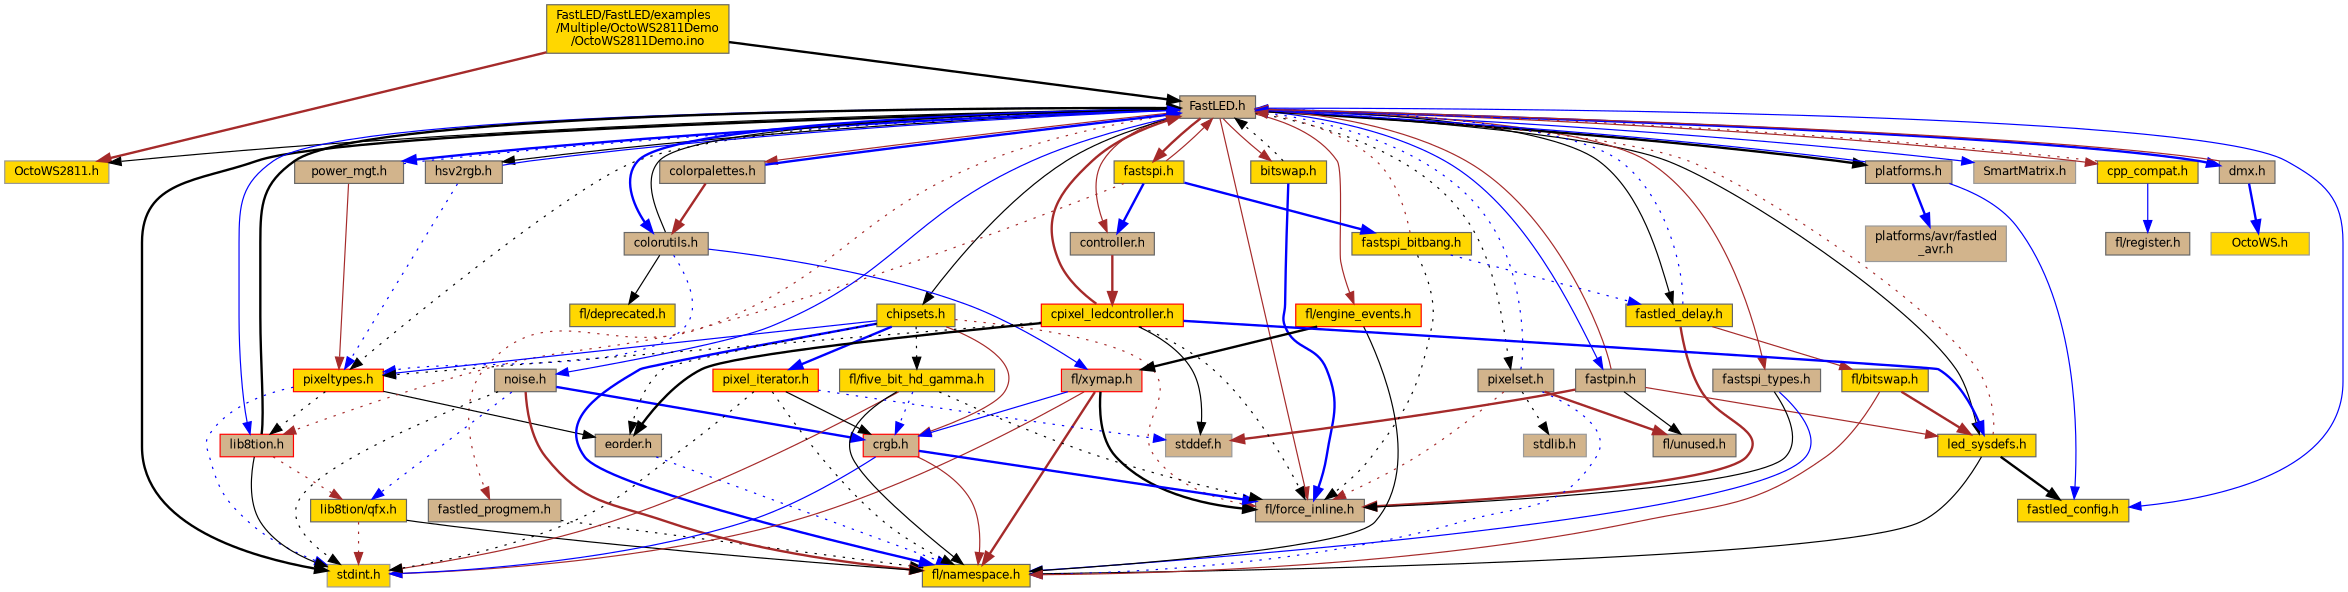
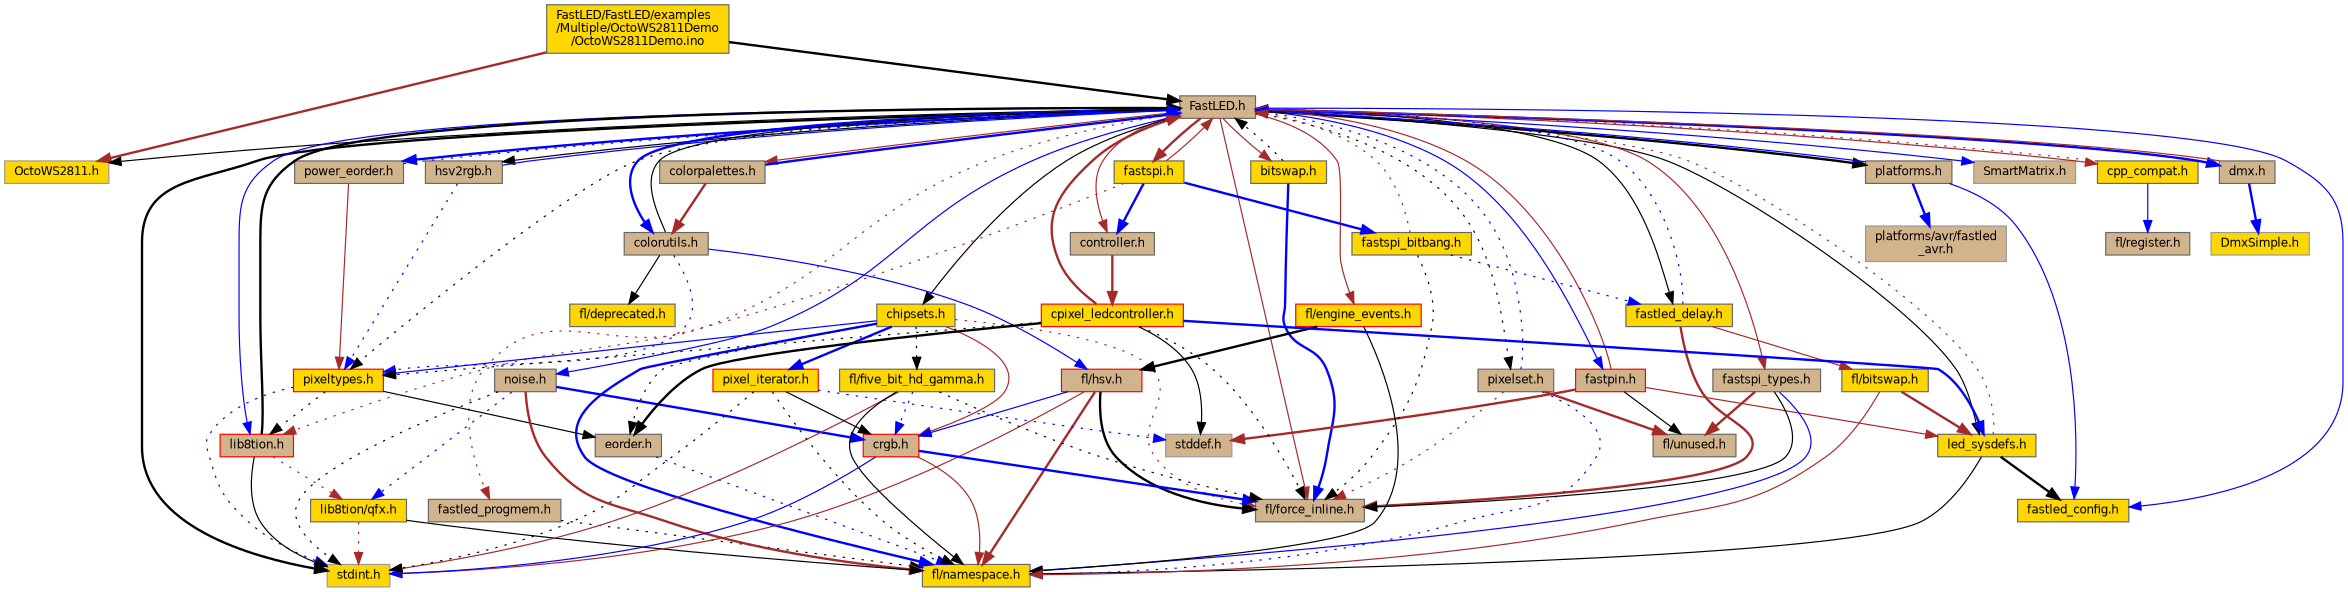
  digraph {
    node [color=grey40 fillcolor=tan fontname=Helvetica fontsize=10 shape=box style=filled]
    edge [color=black fontname=Helvetica fontsize=10 labelfontname=Helvetica labelfontsize=10 style=solid]
    n1 [color=gray40 fillcolor=gold fontcolor=black height=0.2 label="FastLED/FastLED/examples\l/Multiple/OctoWS2811Demo\l/OctoWS2811Demo.ino" width=0.4]
    n2 [color=grey60 fillcolor=gold height=0.2 label="OctoWS2811.h" width=0.4]
    n3 [height=0.2 label="FastLED.h" width=0.4]
    n4 [color=grey60 fillcolor=gold height=0.2 label="stdint.h" width=0.4]
    n5 [color=grey60 height=0.2 label="SmartMatrix.h" width=0.4]
    n6 [height=0.2 label="fl/force_inline.h" width=0.4]
    n7 [fillcolor=gold height=0.2 label="cpp_compat.h" width=0.4]
    n8 [fillcolor=gold height=0.2 label="fastled_config.h" width=0.4]
    n9 [fillcolor=gold height=0.2 label="led_sysdefs.h" width=0.4]
    n10 [fillcolor=gold height=0.2 label="fastled_delay.h" width=0.4]
    n11 [fillcolor=gold height=0.2 label="bitswap.h" width=0.4]
    n12 [height=0.2 label="controller.h" width=0.4]
    n13 [color=red fillcolor=gold height=0.2 label="pixeltypes.h" width=0.4]
    n14 [color=red height=0.2 label="lib8tion.h" width=0.4]
-   n15 [height=0.2 label="fastpin.h" width=0.4]
+   n15 [color=red height=0.2 label="fastpin.h" width=0.4]
    n16 [height=0.2 label="fastspi_types.h" width=0.4]
    n17 [height=0.2 label="dmx.h" width=0.4]
    n18 [height=0.2 label="platforms.h" width=0.4]
    n19 [height=0.2 label="fastled_progmem.h" width=0.4]
    n20 [height=0.2 label="hsv2rgb.h" width=0.4]
    n21 [height=0.2 label="colorutils.h" width=0.4]
    n22 [height=0.2 label="pixelset.h" width=0.4]
    n23 [height=0.2 label="colorpalettes.h" width=0.4]
    n24 [height=0.2 label="noise.h" width=0.4]
-   n25 [height=0.2 label="power_mgt.h" width=0.4]
+   n25 [height=0.2 label="power_eorder.h" width=0.4]
    n26 [fillcolor=gold height=0.2 label="fastspi.h" width=0.4]
    n27 [fillcolor=gold height=0.2 label="chipsets.h" width=0.4]
    n28 [color=red fillcolor=gold height=0.2 label="fl/engine_events.h" width=0.4]
    n29 [height=0.2 label="fl/register.h" width=0.4]
    n30 [fillcolor=gold height=0.2 label="fl/namespace.h" width=0.4]
    n31 [fillcolor=gold height=0.2 label="fl/bitswap.h" width=0.4]
    n32 [color=red fillcolor=gold height=0.2 label="cpixel_ledcontroller.h" width=0.4]
    n33 [height=0.2 label="eorder.h" width=0.4]
    n34 [fillcolor=gold height=0.2 label="lib8tion/qfx.h" width=0.4]
    n35 [color=grey60 height=0.2 label="stddef.h" width=0.4]
    n36 [height=0.2 label="fl/unused.h" width=0.4]
-   n37 [color=grey60 fillcolor=gold height=0.2 label="OctoWS.h" width=0.4]
+   n37 [color=grey60 fillcolor=gold height=0.2 label="DmxSimple.h" width=0.4]
    n38 [color=grey60 height=0.2 label="platforms/avr/fastled\l_avr.h" width=0.4]
-   n39 [color=red height=0.2 label="fl/xymap.h" width=0.4]
+   n39 [color=red height=0.2 label="fl/hsv.h" width=0.4]
    n40 [fillcolor=gold height=0.2 label="fl/deprecated.h" width=0.4]
-   n41 [color=grey60 height=0.2 label="stdlib.h" width=0.4]
    n42 [color=red height=0.2 label="crgb.h" width=0.4]
    n43 [fillcolor=gold height=0.2 label="fastspi_bitbang.h" width=0.4]
    n44 [fillcolor=gold height=0.2 label="fl/five_bit_hd_gamma.h" width=0.4]
    n45 [color=red fillcolor=gold height=0.2 label="pixel_iterator.h" width=0.4]
    n1 -> n2 [color=brown style=bold]
    n1 -> n3 [style=bold]
    n3 -> n2
    n3 -> n4 [style=bold]
    n3 -> n5 [color=blue]
    n3 -> n6 [color=brown]
    n3 -> n7 [color=brown]
    n3 -> n8 [color=blue]
    n3 -> n9
    n3 -> n10
    n3 -> n11 [color=brown]
    n3 -> n12 [color=brown]
    n3 -> n13 [style=dotted]
    n3 -> n14 [color=blue]
    n3 -> n15 [color=blue]
    n3 -> n16 [color=brown]
    n3 -> n17 [color=blue style=bold]
    n3 -> n18 [style=bold]
    n3 -> n19 [color=brown style=dotted]
    n3 -> n20
    n3 -> n21 [color=blue style=bold]
    n3 -> n22 [style=dotted]
    n3 -> n23 [color=brown]
    n3 -> n24 [color=blue]
    n3 -> n25 [color=blue style=bold]
    n3 -> n26 [color=brown style=bold]
    n3 -> n27
    n3 -> n28 [color=brown]
    n7 -> n3 [color=brown style=dotted]
    n7 -> n29 [color=blue]
    n9 -> n3 [color=brown style=dotted]
    n9 -> n8 [style=bold]
    n9 -> n30
    n10 -> n3 [color=blue style=dotted]
    n10 -> n6 [color=brown style=bold]
    n10 -> n31 [color=brown]
    n11 -> n3 [style=dotted]
    n11 -> n6 [color=blue style=bold]
    n12 -> n32 [color=brown style=bold]
    n13 -> n4 [color=blue style=dotted]
    n13 -> n14 [style=dotted]
    n13 -> n33
    n14 -> n3 [style=bold]
    n14 -> n4
    n14 -> n34 [color=brown style=dotted]
    n15 -> n3 [color=brown]
    n15 -> n9 [color=brown]
    n15 -> n35 [color=brown style=bold]
    n15 -> n36
    n16 -> n6
    n16 -> n30 [color=blue]
+   n16 -> n36 [color=brown style=bold]
    n17 -> n3 [color=brown]
    n17 -> n37 [color=blue style=bold]
    n18 -> n3 [color=blue]
    n18 -> n8 [color=blue]
    n18 -> n38 [color=blue style=bold]
    n19 -> n30 [style=dotted]
    n20 -> n3 [color=blue]
    n20 -> n13 [color=blue style=dotted]
    n21 -> n3
    n21 -> n13 [color=blue style=dotted]
    n21 -> n39 [color=blue]
    n21 -> n40
    n22 -> n3 [color=blue style=dotted]
    n22 -> n6 [color=brown style=dotted]
    n22 -> n30 [color=blue style=dotted]
    n22 -> n36 [color=brown style=bold]
-   n22 -> n41 [style=dotted]
    n23 -> n3 [color=blue style=bold]
    n23 -> n21 [color=brown style=bold]
    n24 -> n4 [style=dotted]
    n24 -> n30 [color=brown style=bold]
    n24 -> n34 [color=blue style=dotted]
    n24 -> n42 [color=blue style=bold]
    n25 -> n3 [color=blue style=dotted]
    n25 -> n13 [color=brown]
    n26 -> n3 [color=brown]
    n26 -> n12 [color=blue style=bold]
    n26 -> n14 [color=brown style=dotted]
    n26 -> n43 [color=blue style=bold]
    n27 -> n6 [color=brown style=dotted]
    n27 -> n13 [color=blue]
    n27 -> n30 [color=blue style=bold]
    n27 -> n33 [style=dotted]
    n27 -> n42 [color=brown]
    n27 -> n44 [style=dotted]
    n27 -> n45 [color=blue style=bold]
    n28 -> n30
    n28 -> n39 [style=bold]
    n31 -> n9 [color=brown style=bold]
    n31 -> n30 [color=brown]
    n32 -> n3 [color=brown style=bold]
    n32 -> n6 [style=dotted]
    n32 -> n9 [color=blue style=bold]
    n32 -> n13 [style=dotted]
    n32 -> n33 [style=bold]
    n32 -> n35
    n33 -> n30 [color=blue style=dotted]
    n34 -> n4 [color=brown style=dotted]
    n34 -> n30
    n39 -> n4 [color=brown]
    n39 -> n6 [style=bold]
    n39 -> n30 [color=brown style=bold]
    n39 -> n42 [color=blue]
    n42 -> n4 [color=blue]
    n42 -> n6 [color=blue style=bold]
    n42 -> n30 [color=brown]
    n43 -> n3 [color=brown style=dotted]
    n43 -> n6 [style=dotted]
    n43 -> n10 [color=blue style=dotted]
    n44 -> n4 [color=brown]
    n44 -> n6 [style=dotted]
    n44 -> n30
    n44 -> n42 [color=blue style=dotted]
    n45 -> n4 [style=dotted]
    n45 -> n30 [style=dotted]
    n45 -> n35 [color=blue style=dotted]
    n45 -> n42
  }
